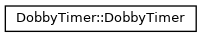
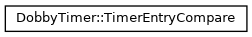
  digraph {
    rankdir=LR
-   n1 [color=black fillcolor=white fontname=Helvetica fontsize=10 height=0.2 label="DobbyTimer::DobbyTimer" shape=record style=filled width=0.4]
+   n1 [color=black fillcolor=white fontname=Helvetica fontsize=10 height=0.2 label="DobbyTimer::TimerEntryCompare" shape=record style=filled width=0.4]
  }
